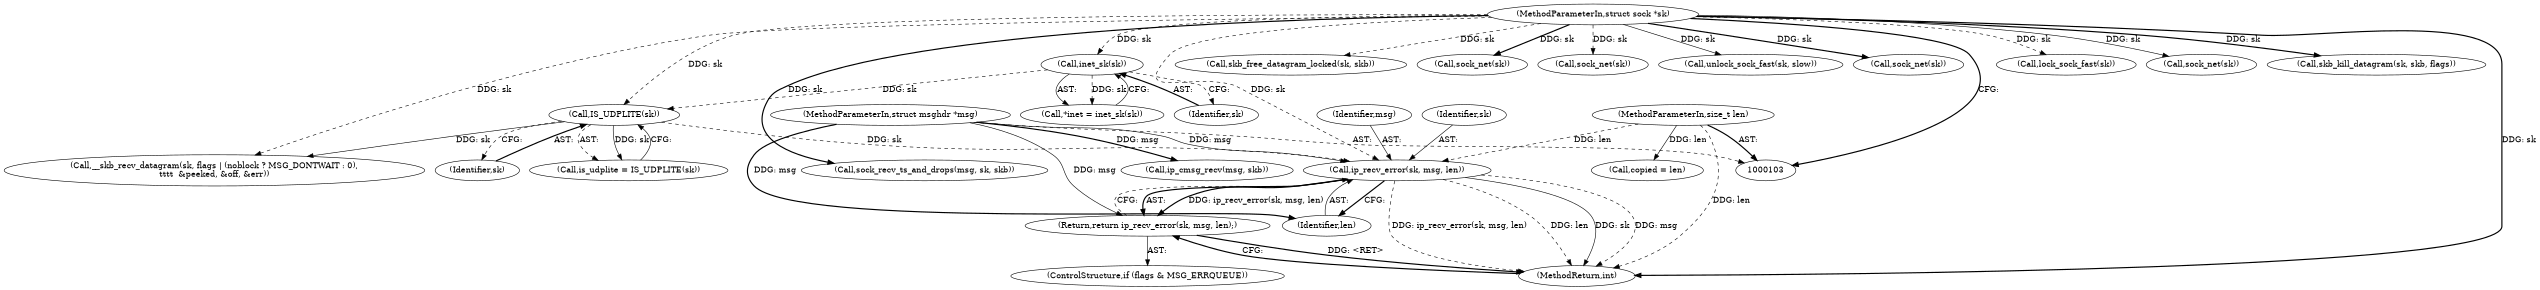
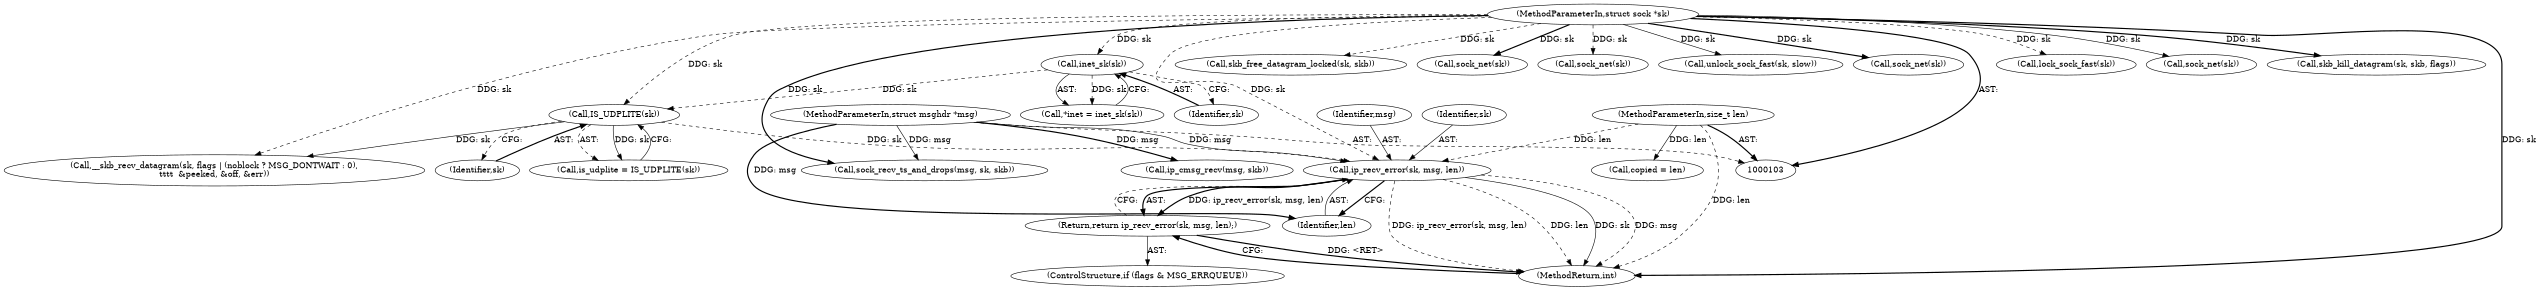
  digraph {
    edge [style=dashed]
    n1 [label="(Call,ip_recv_error(sk, msg, len))"]
    n2 [label="(Return,return ip_recv_error(sk, msg, len);)"]
    n3 [label="(MethodReturn,int)"]
    n4 [label="(Identifier,len)"]
    n5 [label="(ControlStructure,if (flags & MSG_ERRQUEUE))"]
    n6 [label="(Call,IS_UDPLITE(sk))"]
    n7 [label="(Call,is_udplite = IS_UDPLITE(sk))"]
    n8 [label="(Call,__skb_recv_datagram(sk, flags | (noblock ? MSG_DONTWAIT : 0),\n\t\t\t\t  &peeked, &off, &err))"]
    n9 [label="(Identifier,sk)"]
    n10 [label="(Call,inet_sk(sk))"]
    n11 [label="(Call,*inet = inet_sk(sk))"]
    n12 [label="(Identifier,sk)"]
    n13 [label="(MethodParameterIn,struct sock *sk)"]
    n14 [label="(Call,skb_free_datagram_locked(sk, skb))"]
    n15 [label="(Call,sock_net(sk))"]
    n16 [label="(Call,sock_net(sk))"]
    n17 [label="(Call,unlock_sock_fast(sk, slow))"]
    n18 [label="(Call,sock_net(sk))"]
    n19 [label="(Call,sock_recv_ts_and_drops(msg, sk, skb))"]
    n20 [label="(Call,lock_sock_fast(sk))"]
    n21 [label="(Call,sock_net(sk))"]
    n22 [label="(Call,skb_kill_datagram(sk, skb, flags))"]
    1000103
    n24 [label="(MethodParameterIn,struct msghdr *msg)"]
    n25 [label="(Call,ip_cmsg_recv(msg, skb))"]
    n26 [label="(MethodParameterIn,size_t len)"]
    n27 [label="(Call,copied = len)"]
    n28 [label="(Identifier,msg)"]
    n29 [label="(Identifier,sk)"]
    n1 -> n2 [label="AST: " style=bold]
    n1 -> n2 [label="DDG: ip_recv_error(sk, msg, len)" style=bold]
    n1 -> n3 [label="DDG: len"]
    n1 -> n3 [label="DDG: ip_recv_error(sk, msg, len)"]
    n1 -> n3 [label="DDG: sk" style=solid]
    n1 -> n3 [label="DDG: msg"]
    n1 -> n4 [label="CFG: " style=bold]
    n2 -> n1 [label="CFG: "]
    n2 -> n3 [label="DDG: <RET>" style=bold]
    n2 -> n5 [label="AST: " style=solid]
    n3 -> n2 [label="CFG: " style=bold]
    n4 -> n1 [label="AST: " style=solid]
    n6 -> n1 [label="DDG: sk"]
    n6 -> n7 [label="AST: "]
    n6 -> n7 [label="DDG: sk" style=solid]
    n6 -> n8 [label="DDG: sk" style=solid]
    n6 -> n9 [label="CFG: "]
    n7 -> n6 [label="CFG: " style=solid]
    n9 -> n6 [label="AST: " style=bold]
    n10 -> n6 [label="DDG: sk"]
    n10 -> n11 [label="AST: " style=solid]
    n10 -> n11 [label="DDG: sk"]
    n10 -> n12 [label="CFG: "]
    n11 -> n10 [label="CFG: " style=solid]
    n12 -> n10 [label="AST: " style=bold]
    n13 -> n1 [label="DDG: sk"]
    n13 -> n3 [label="DDG: sk" style=bold]
    n13 -> n6 [label="DDG: sk"]
    n13 -> n8 [label="DDG: sk"]
    n13 -> n10 [label="DDG: sk"]
    n13 -> n14 [label="DDG: sk"]
    n13 -> n15 [label="DDG: sk" style=bold]
    n13 -> n16 [label="DDG: sk"]
    n13 -> n17 [label="DDG: sk" style=solid]
    n13 -> n18 [label="DDG: sk" style=bold]
    n13 -> n19 [label="DDG: sk" style=bold]
    n13 -> n20 [label="DDG: sk"]
    n13 -> n21 [label="DDG: sk" style=solid]
    n13 -> n22 [label="DDG: sk" style=bold]
-   n13 -> 1000103 [label="CFG: " style=bold]
+   n13 -> 1000103 [label="AST: " style=bold]
    n24 -> n1 [label="DDG: msg" style=solid]
    n24 -> n4 [label="DDG: msg" style=bold]
-   n24 -> n2 [label="DDG: msg" style=solid]
+   n24 -> n19 [label="DDG: msg" style=solid]
    n24 -> 1000103 [label="AST: "]
    n24 -> n25 [label="DDG: msg" style=bold]
    n26 -> n1 [label="DDG: len"]
    n26 -> n3 [label="DDG: len"]
    n26 -> 1000103 [label="AST: " style=bold]
    n26 -> n27 [label="DDG: len" style=solid]
    n28 -> n1 [label="AST: " style=solid]
    n29 -> n1 [label="AST: " style=solid]
  }
